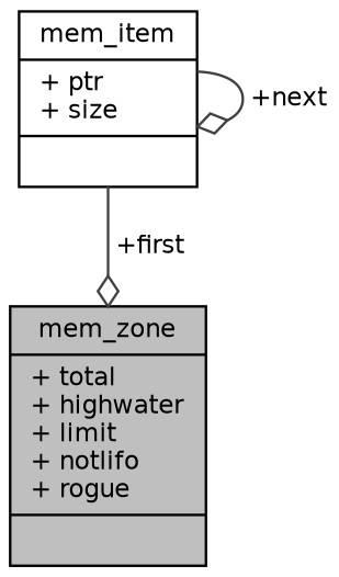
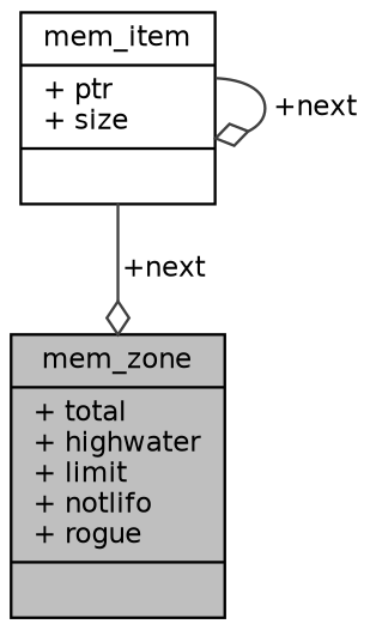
  digraph {
    node [color=black fontname=Helvetica fontsize=10 shape=record style=filled]
    edge [arrowhead=odiamond color=grey25 fontname=Helvetica fontsize=10 labelfontname=Helvetica labelfontsize=10 style=solid]
    n1 [fillcolor=grey75 fontcolor=black height=0.2 label="{mem_zone\n|+ total\l+ highwater\l+ limit\l+ notlifo\l+ rogue\l|}" width=0.4]
    n2 [fillcolor=white height=0.2 label="{mem_item\n|+ ptr\l+ size\l|}" width=0.4]
-   n2 -> n1 [label=" +first"]
+   n2 -> n1 [label=" +next"]
    n2 -> n2 [label=" +next"]
  }
